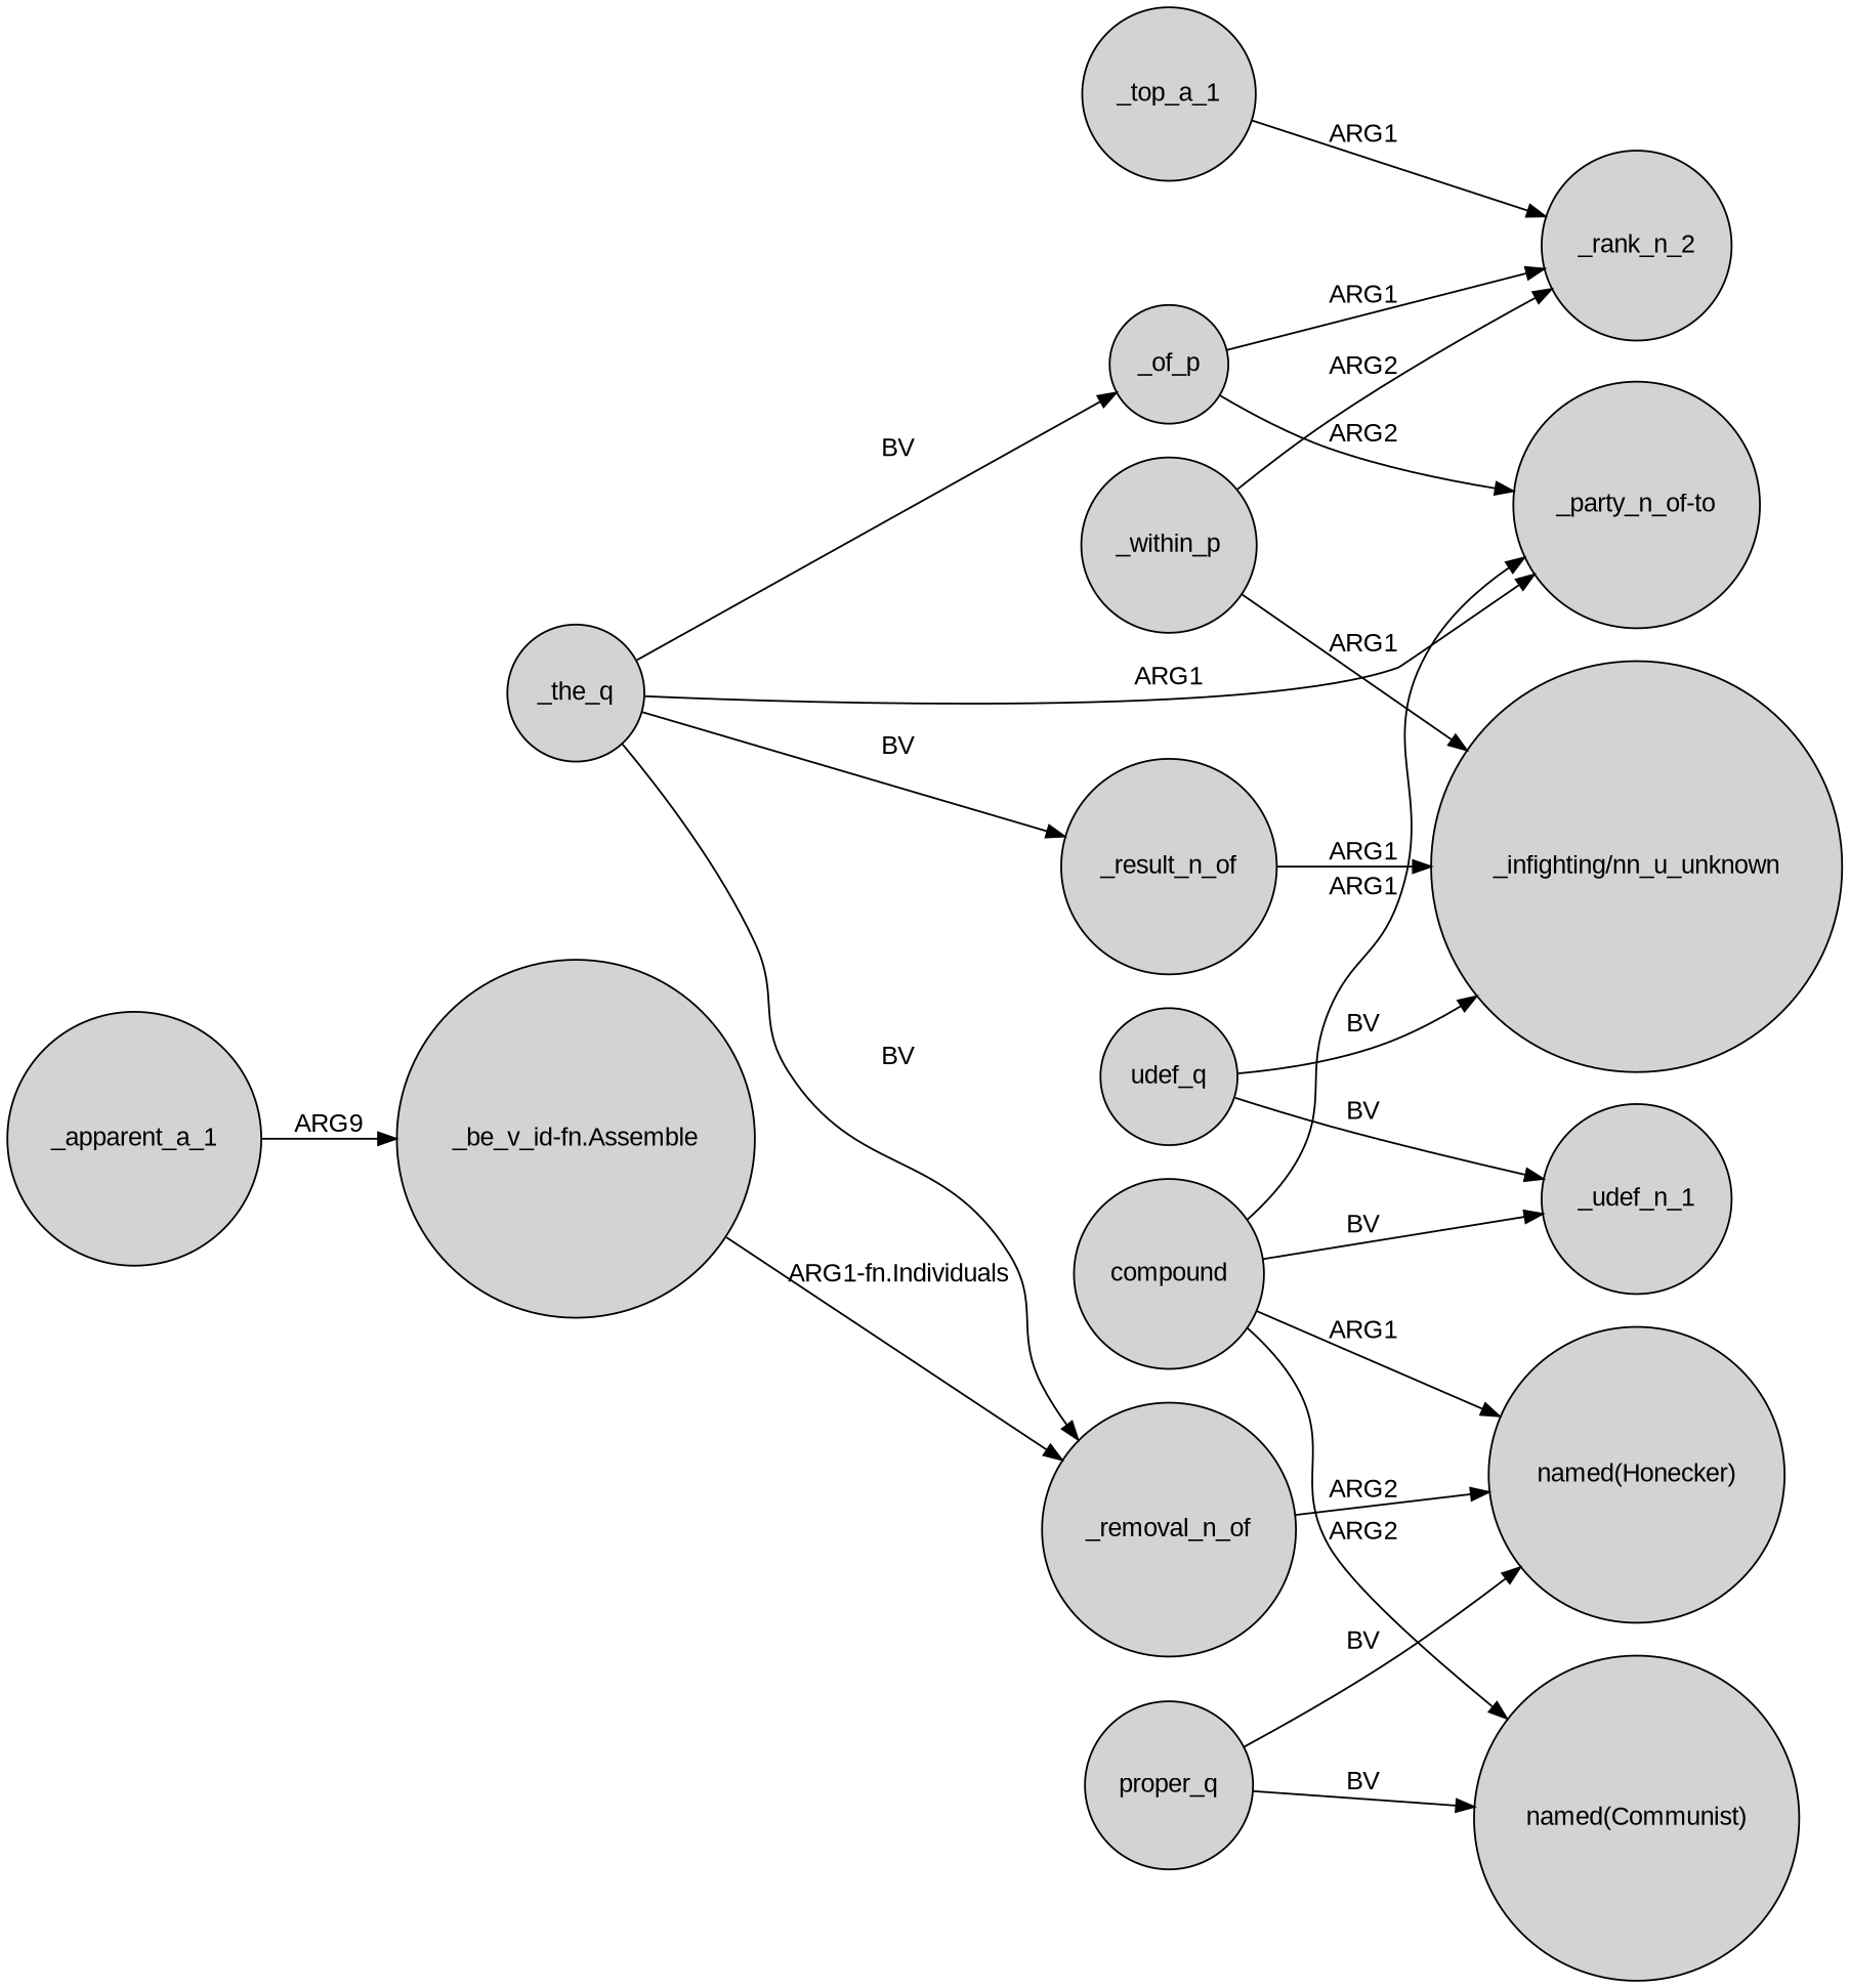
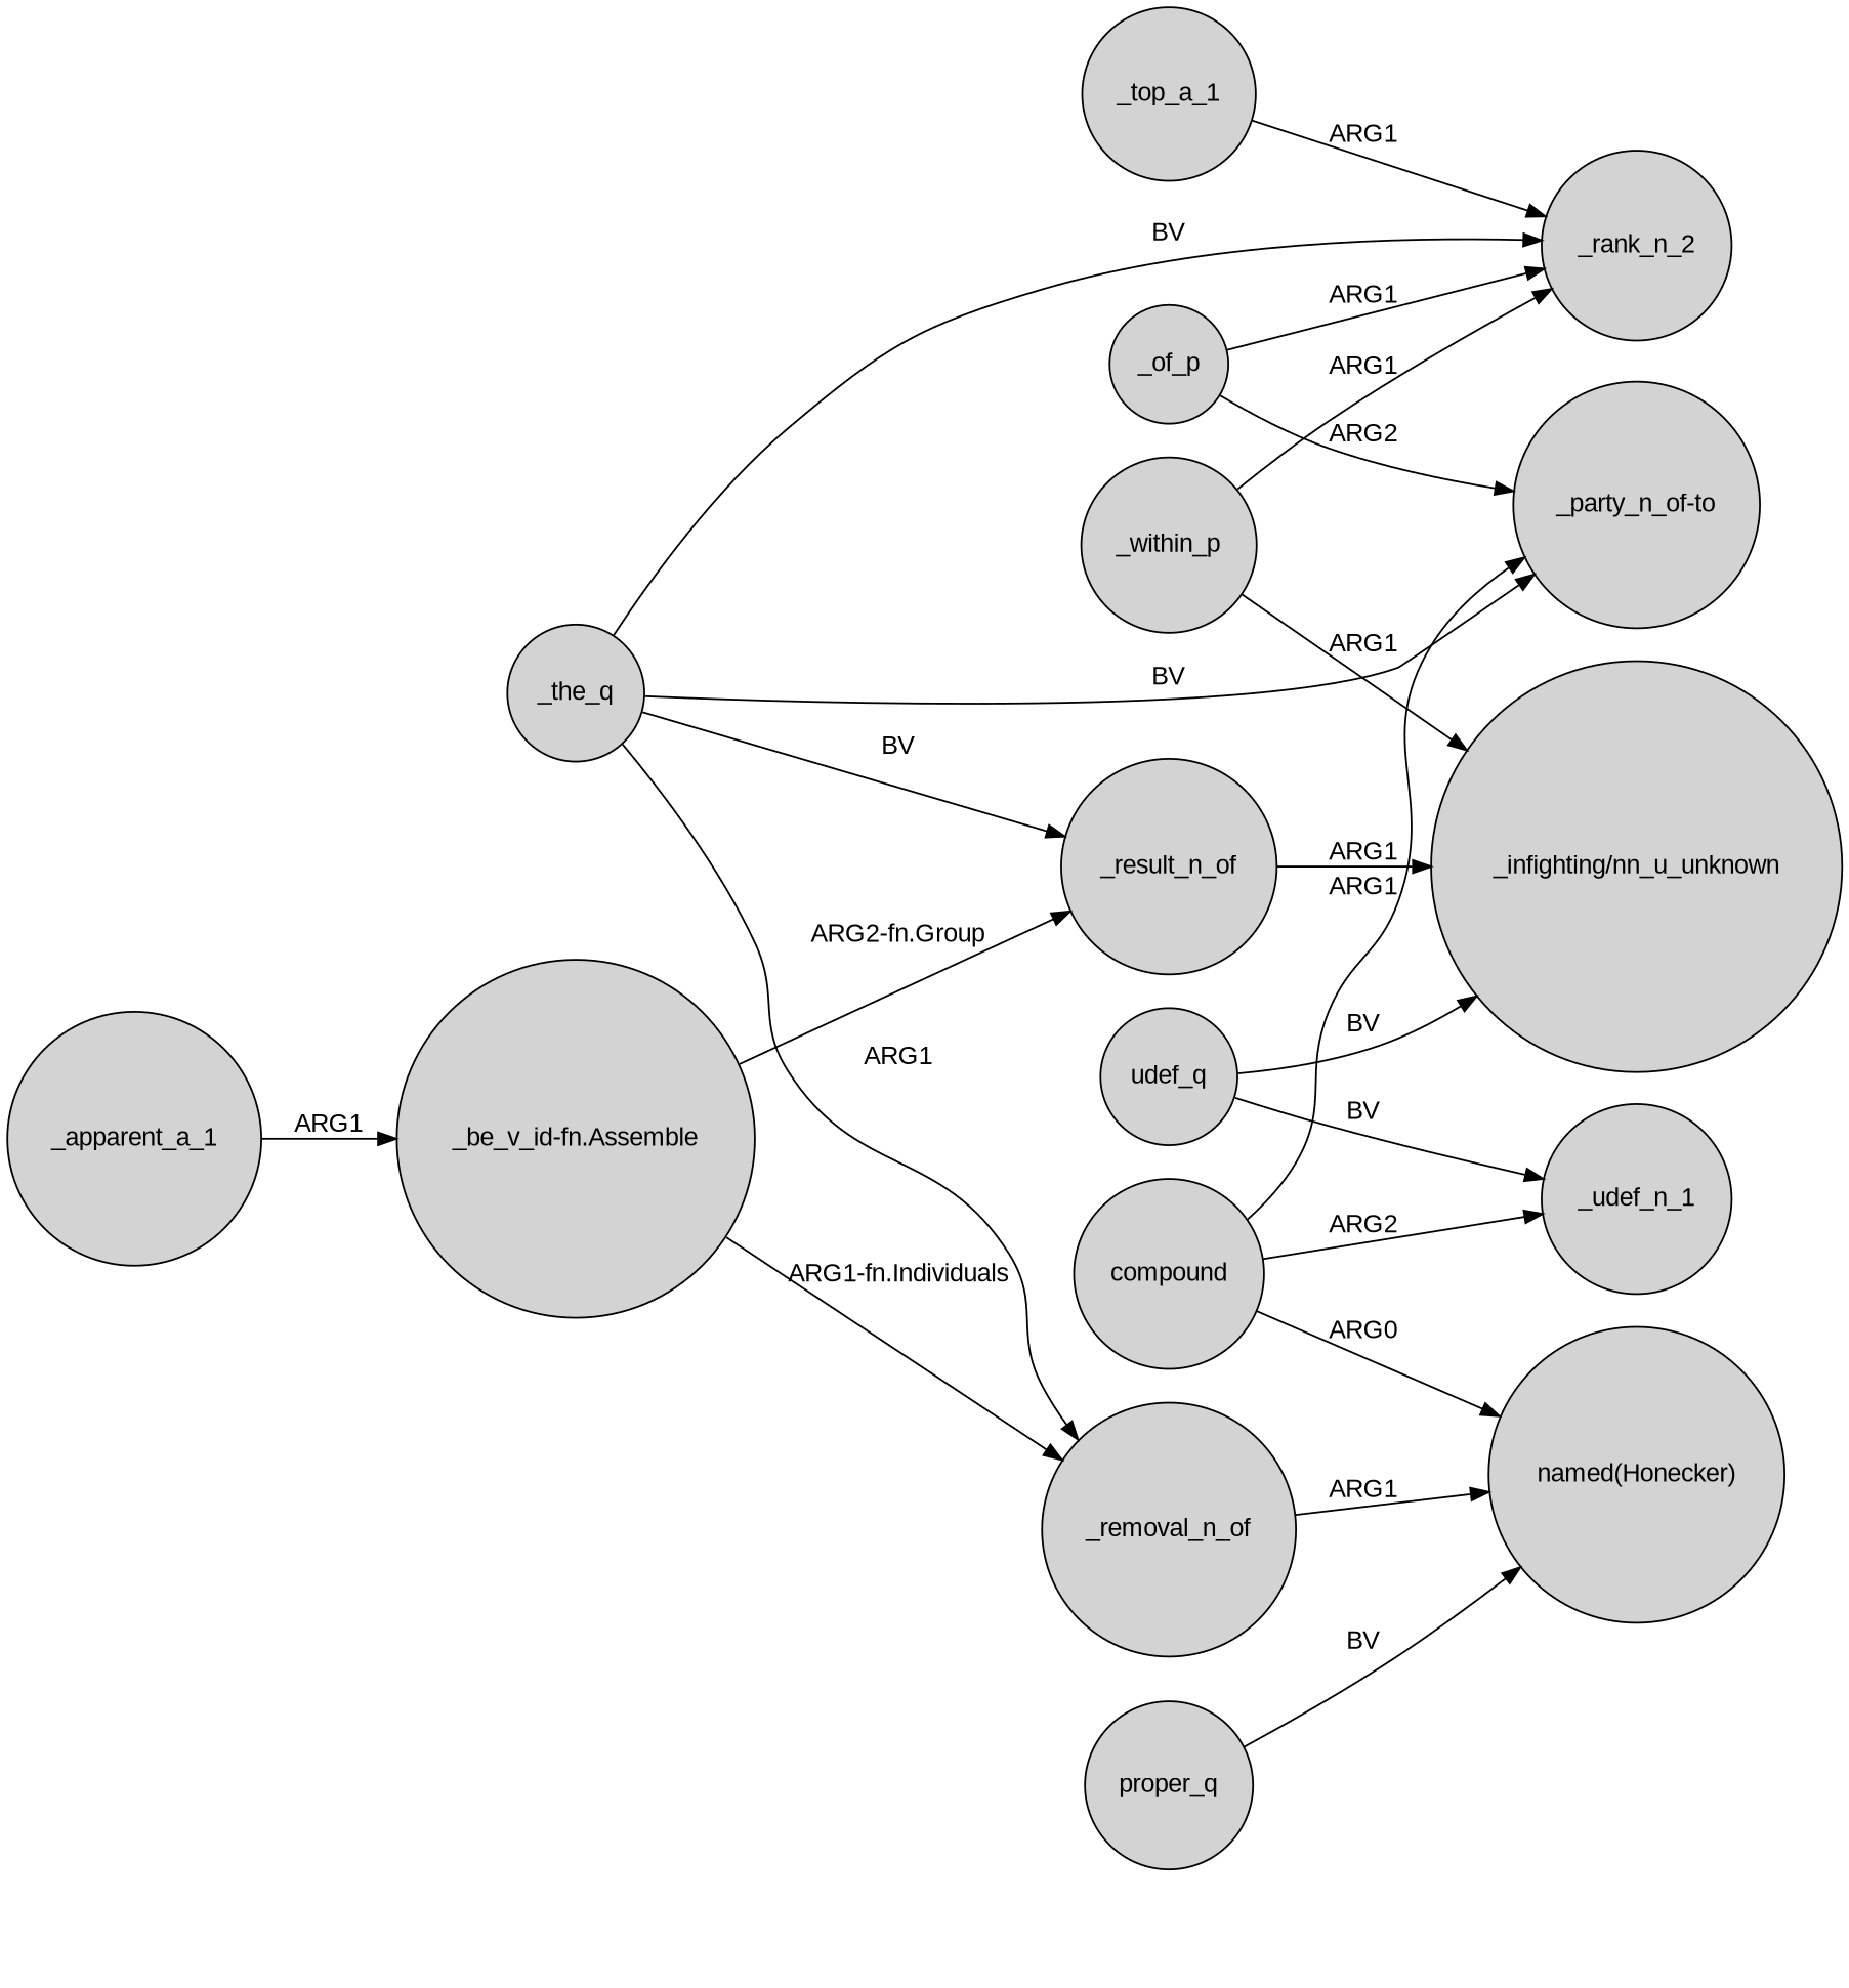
  digraph {
    fontname="Liberation Sans"
    rankdir=LR
    node [fontname="Liberation Sans" shape=circle style=filled]
    edge [fontname="Liberation Sans"]
    n1 [label=_rank_n_2]
    _top_a_1
    _within_p
    "_infighting/nn_u_unknown"
    n5 [label=_udef_n_1]
    compound
    "named(Honecker)"
-   "named(Communist)"
    "_party_n_of-to"
    _of_p
    udef_q
    _result_n_of
    _the_q
    _removal_n_of
    "_be_v_id-fn.Assemble"
    proper_q
    _apparent_a_1
    _top_a_1 -> n1 [label=ARG1]
-   _within_p -> n1 [label=ARG2]
+   _within_p -> n1 [label=ARG1]
    _within_p -> "_infighting/nn_u_unknown" [label=ARG1]
-   compound -> n5 [label=BV]
-   compound -> "named(Honecker)" [label=ARG1]
-   compound -> "named(Communist)" [label=ARG2]
+   compound -> n5 [label=ARG2]
+   compound -> "named(Honecker)" [label=ARG0]
    compound -> "_party_n_of-to" [label=ARG1]
    _of_p -> n1 [label=ARG1]
    _of_p -> "_party_n_of-to" [label=ARG2]
    udef_q -> "_infighting/nn_u_unknown" [label=BV]
    udef_q -> n5 [label=BV]
    _result_n_of -> "_infighting/nn_u_unknown" [label=ARG1]
-   _the_q -> _of_p [label=BV]
-   _the_q -> "_party_n_of-to" [label=ARG1]
+   _the_q -> n1 [label=BV]
+   _the_q -> "_party_n_of-to" [label=BV]
    _the_q -> _result_n_of [label=BV]
-   _the_q -> _removal_n_of [label=BV]
-   _removal_n_of -> "named(Honecker)" [label=ARG2]
+   _the_q -> _removal_n_of [label=ARG1]
+   _removal_n_of -> "named(Honecker)" [label=ARG1]
+   "_be_v_id-fn.Assemble" -> _result_n_of [label="ARG2-fn.Group"]
    "_be_v_id-fn.Assemble" -> _removal_n_of [label="ARG1-fn.Individuals"]
    proper_q -> "named(Honecker)" [label=BV]
-   proper_q -> "named(Communist)" [label=BV]
-   _apparent_a_1 -> "_be_v_id-fn.Assemble" [label=ARG9]
+   _apparent_a_1 -> "_be_v_id-fn.Assemble" [label=ARG1]
  }
